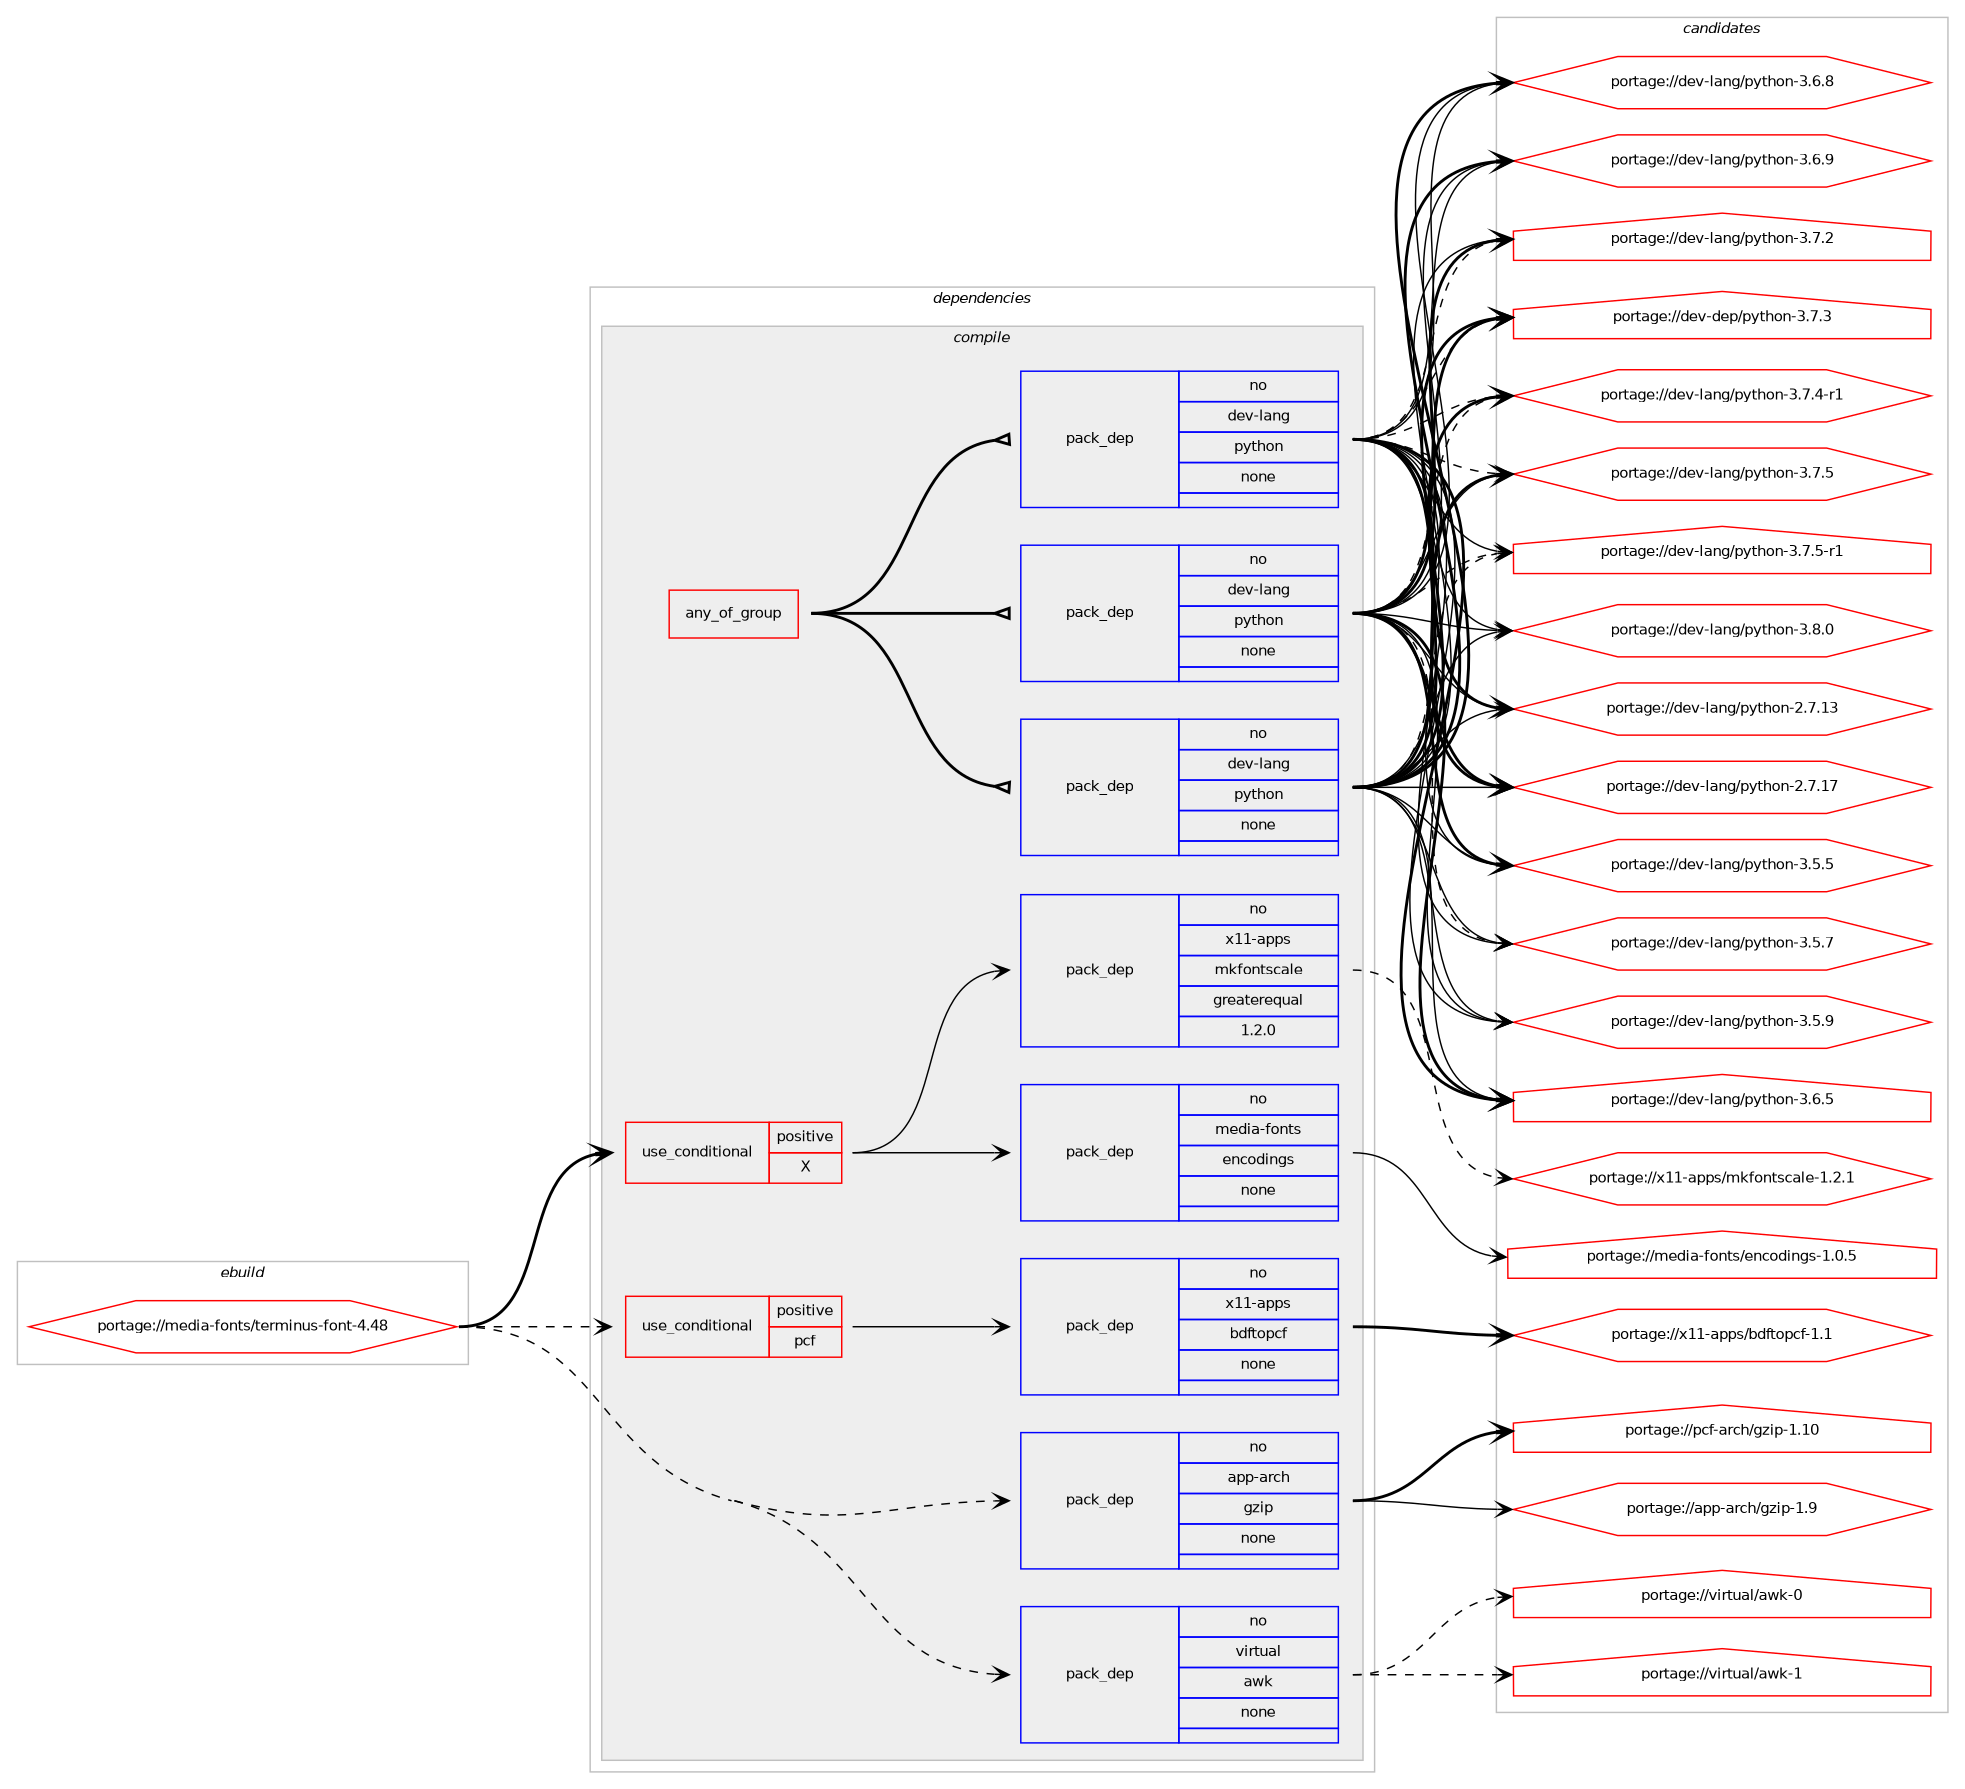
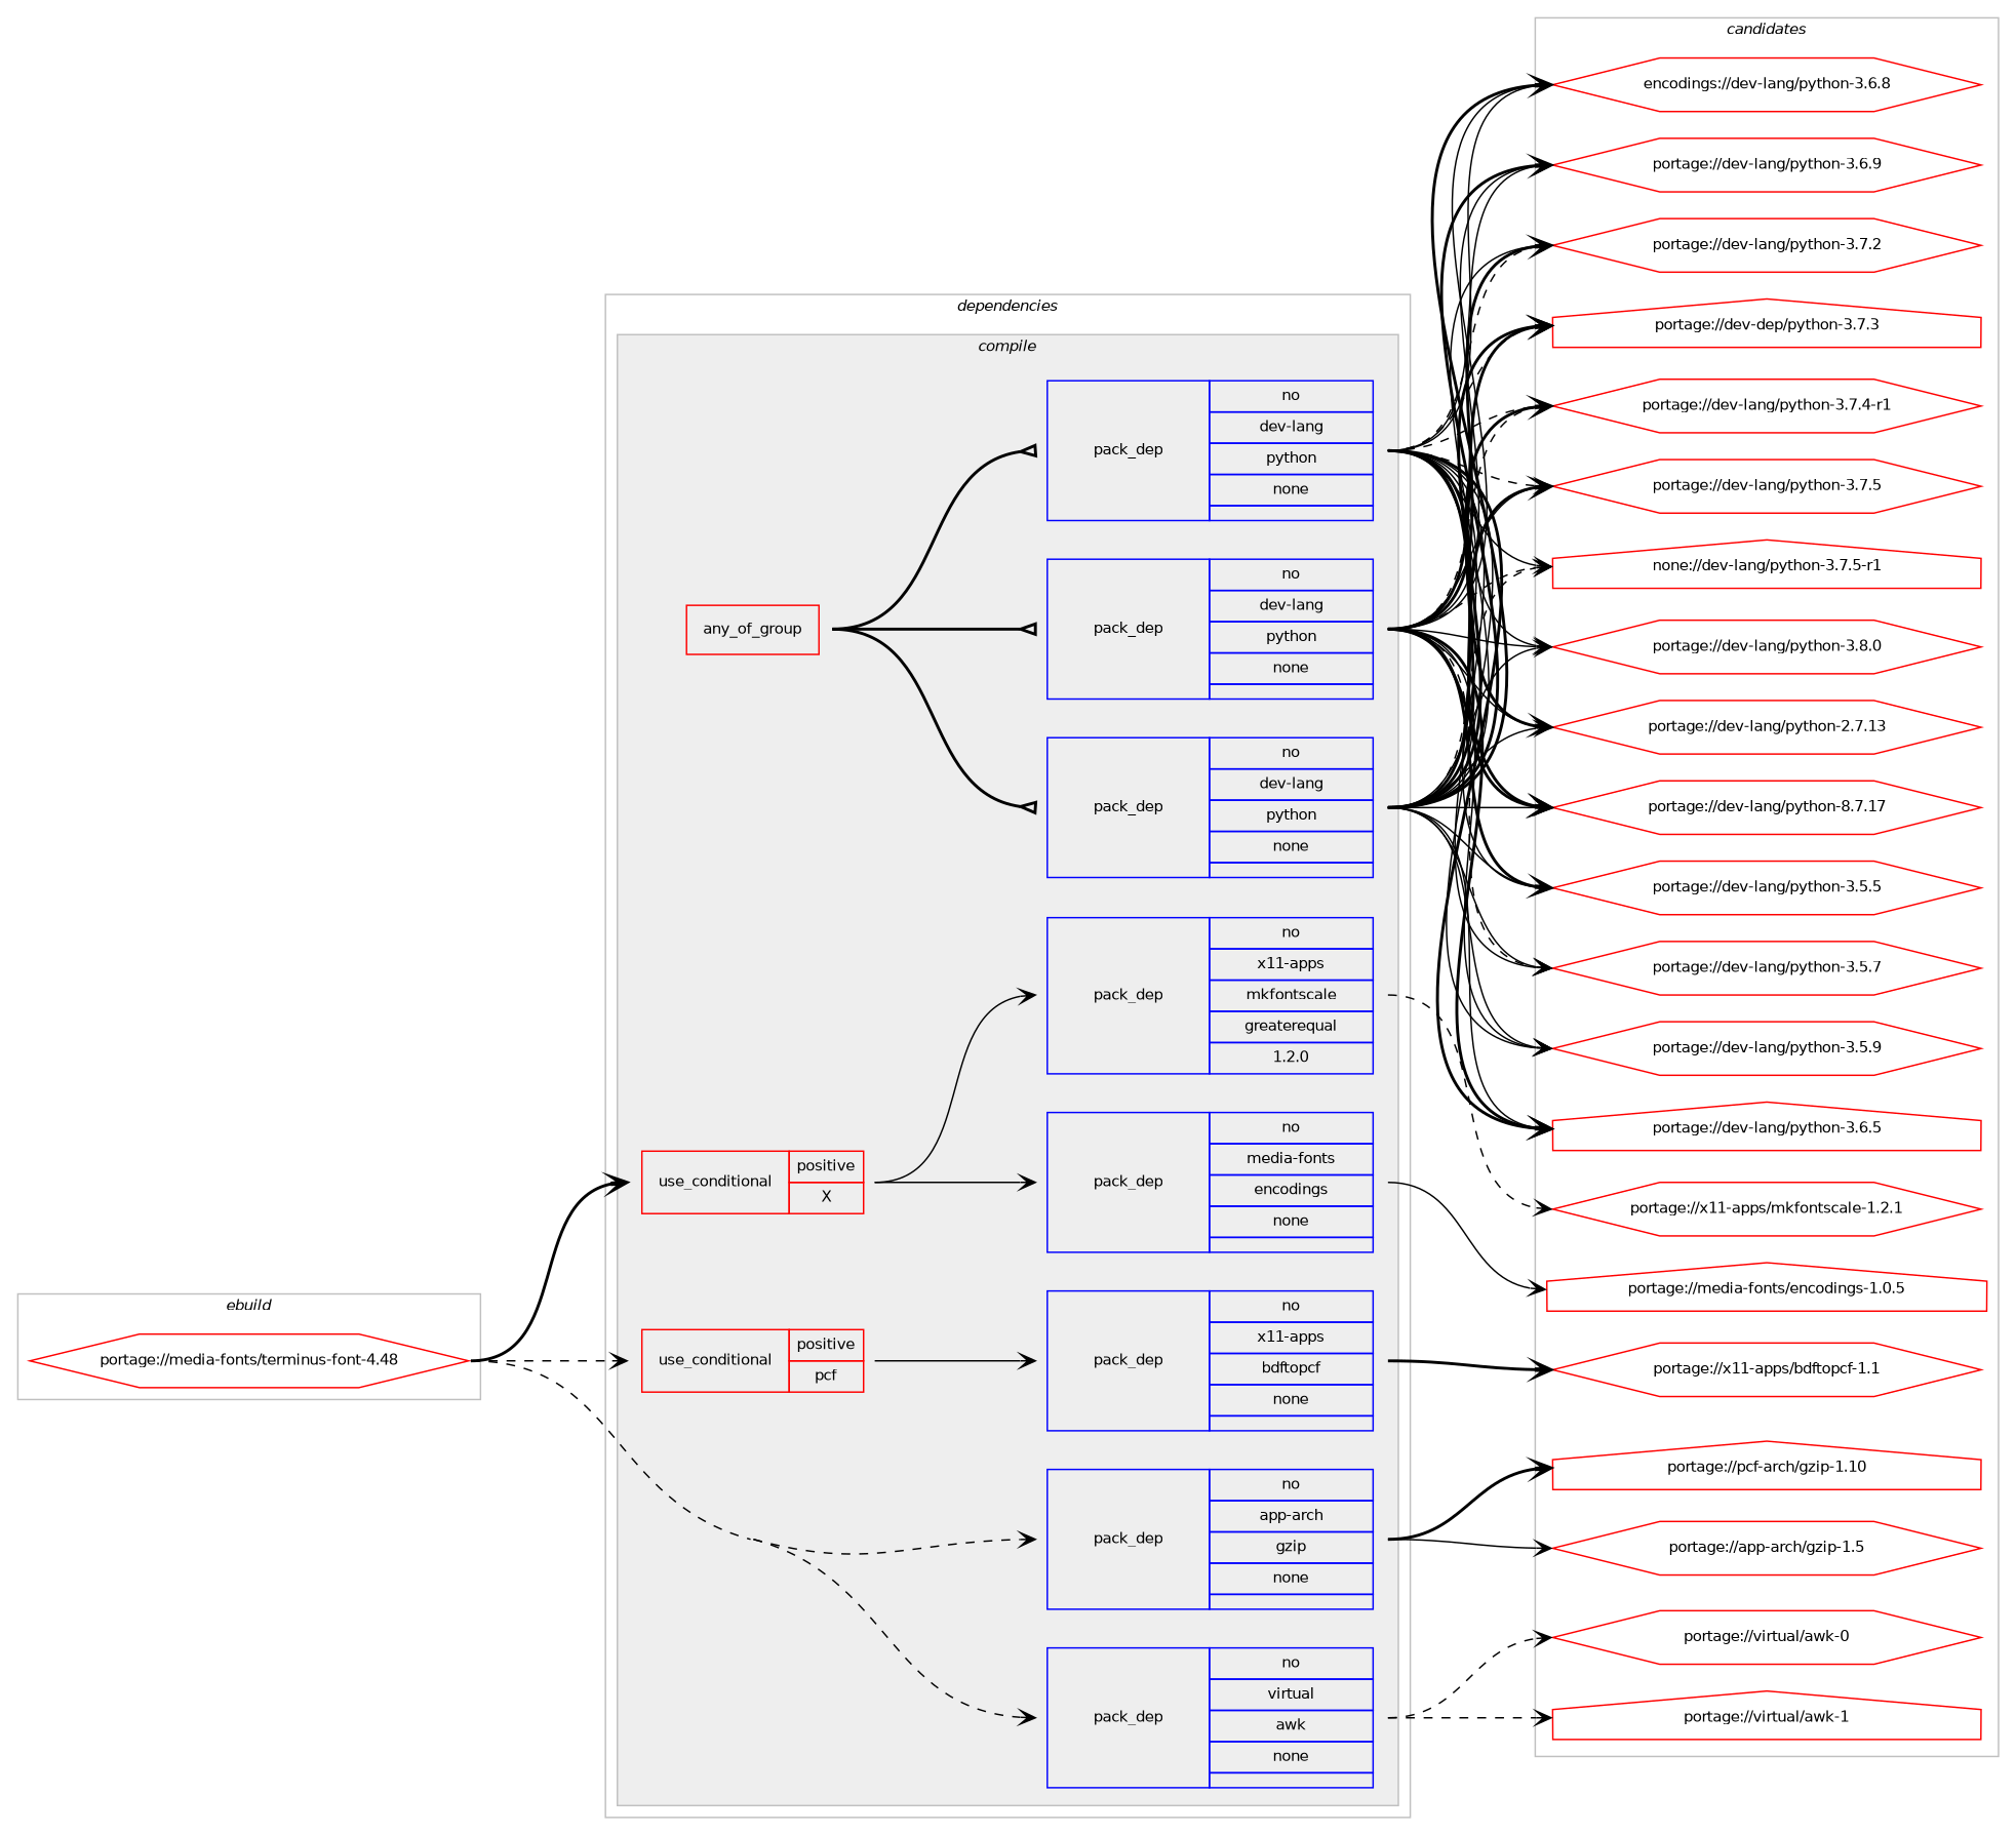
  digraph {
    compound=true
    concentrate=true
    fontname=Helvetica
    fontsize=10
    newrank=true
    rankdir=LR
    ranksep=1.5
    node [color=red fontname=Helvetica fontsize=10 shape=hexagon]
    edge [arrowhead=vee headport=w style=solid tailport=e weight=100]
    n1 [label="portage://media-fonts/terminus-font-4.48" width=4]
    n2 [color=blue label=<<TABLE BORDER="0" CELLBORDER="1" CELLSPACING="0" CELLPADDING="4" WIDTH="220"><TR><TD ROWSPAN="6" CELLPADDING="30">pack_dep</TD></TR><TR><TD WIDTH="110">no</TD></TR><TR><TD>dev-lang</TD></TR><TR><TD>python</TD></TR><TR><TD>none</TD></TR><TR><TD></TD></TR></TABLE>> shape=none]
    n3 [color=blue label=<<TABLE BORDER="0" CELLBORDER="1" CELLSPACING="0" CELLPADDING="4" WIDTH="220"><TR><TD ROWSPAN="6" CELLPADDING="30">pack_dep</TD></TR><TR><TD WIDTH="110">no</TD></TR><TR><TD>dev-lang</TD></TR><TR><TD>python</TD></TR><TR><TD>none</TD></TR><TR><TD></TD></TR></TABLE>> shape=none]
    n4 [color=blue label=<<TABLE BORDER="0" CELLBORDER="1" CELLSPACING="0" CELLPADDING="4" WIDTH="220"><TR><TD ROWSPAN="6" CELLPADDING="30">pack_dep</TD></TR><TR><TD WIDTH="110">no</TD></TR><TR><TD>dev-lang</TD></TR><TR><TD>python</TD></TR><TR><TD>none</TD></TR><TR><TD></TD></TR></TABLE>> shape=none]
    n5 [label=<<TABLE BORDER="0" CELLBORDER="1" CELLSPACING="0" CELLPADDING="4"><TR><TD CELLPADDING="10">any_of_group</TD></TR></TABLE>> shape=none]
    n6 [color=blue label=<<TABLE BORDER="0" CELLBORDER="1" CELLSPACING="0" CELLPADDING="4" WIDTH="220"><TR><TD ROWSPAN="6" CELLPADDING="30">pack_dep</TD></TR><TR><TD WIDTH="110">no</TD></TR><TR><TD>x11-apps</TD></TR><TR><TD>mkfontscale</TD></TR><TR><TD>greaterequal</TD></TR><TR><TD>1.2.0</TD></TR></TABLE>> shape=none]
    n7 [color=blue label=<<TABLE BORDER="0" CELLBORDER="1" CELLSPACING="0" CELLPADDING="4" WIDTH="220"><TR><TD ROWSPAN="6" CELLPADDING="30">pack_dep</TD></TR><TR><TD WIDTH="110">no</TD></TR><TR><TD>media-fonts</TD></TR><TR><TD>encodings</TD></TR><TR><TD>none</TD></TR><TR><TD></TD></TR></TABLE>> shape=none]
    n8 [label=<<TABLE BORDER="0" CELLBORDER="1" CELLSPACING="0" CELLPADDING="4"><TR><TD ROWSPAN="3" CELLPADDING="10">use_conditional</TD></TR><TR><TD>positive</TD></TR><TR><TD>X</TD></TR></TABLE>> shape=none]
    n9 [color=blue label=<<TABLE BORDER="0" CELLBORDER="1" CELLSPACING="0" CELLPADDING="4" WIDTH="220"><TR><TD ROWSPAN="6" CELLPADDING="30">pack_dep</TD></TR><TR><TD WIDTH="110">no</TD></TR><TR><TD>x11-apps</TD></TR><TR><TD>bdftopcf</TD></TR><TR><TD>none</TD></TR><TR><TD></TD></TR></TABLE>> shape=none]
    n10 [label=<<TABLE BORDER="0" CELLBORDER="1" CELLSPACING="0" CELLPADDING="4"><TR><TD ROWSPAN="3" CELLPADDING="10">use_conditional</TD></TR><TR><TD>positive</TD></TR><TR><TD>pcf</TD></TR></TABLE>> shape=none]
    n11 [color=blue label=<<TABLE BORDER="0" CELLBORDER="1" CELLSPACING="0" CELLPADDING="4" WIDTH="220"><TR><TD ROWSPAN="6" CELLPADDING="30">pack_dep</TD></TR><TR><TD WIDTH="110">no</TD></TR><TR><TD>app-arch</TD></TR><TR><TD>gzip</TD></TR><TR><TD>none</TD></TR><TR><TD></TD></TR></TABLE>> shape=none]
    n12 [color=blue label=<<TABLE BORDER="0" CELLBORDER="1" CELLSPACING="0" CELLPADDING="4" WIDTH="220"><TR><TD ROWSPAN="6" CELLPADDING="30">pack_dep</TD></TR><TR><TD WIDTH="110">no</TD></TR><TR><TD>virtual</TD></TR><TR><TD>awk</TD></TR><TR><TD>none</TD></TR><TR><TD></TD></TR></TABLE>> shape=none]
    n13 [label="portage://dev-lang/python-2.7.13" width=4]
-   n14 [label="portage://dev-lang/python-2.7.17" width=4]
+   n14 [label="portage://dev-lang/python-8.7.17" width=4]
    n15 [label="portage://dev-lang/python-3.5.5" width=4]
    n16 [label="portage://dev-lang/python-3.5.7" width=4]
    n17 [label="portage://dev-lang/python-3.5.9" width=4]
    n18 [label="portage://dev-lang/python-3.6.5" shape=house width=4]
-   n19 [label="portage://dev-lang/python-3.6.8" width=4]
+   n19 [label="encodings://dev-lang/python-3.6.8" width=4]
    n20 [label="portage://dev-lang/python-3.6.9" width=4]
-   n21 [label="portage://dev-lang/python-3.7.2" shape=house width=4]
+   n21 [label="portage://dev-lang/python-3.7.2" width=4]
    n22 [label="portage://dev-dep/python-3.7.3" shape=house width=4]
    n23 [label="portage://dev-lang/python-3.7.4-r1" width=4]
    n24 [label="portage://dev-lang/python-3.7.5" width=4]
-   n25 [label="portage://dev-lang/python-3.7.5-r1" shape=house width=4]
+   n25 [label="none://dev-lang/python-3.7.5-r1" shape=house width=4]
    n26 [label="portage://dev-lang/python-3.8.0" width=4]
    n27 [label="portage://x11-apps/mkfontscale-1.2.1" width=4]
    n28 [label="portage://media-fonts/encodings-1.0.5" shape=house width=4]
    n29 [label="portage://x11-apps/bdftopcf-1.1" width=4]
    n30 [label="portage://pcf-arch/gzip-1.10" shape=house width=4]
-   n31 [label="portage://app-arch/gzip-1.9" width=4]
-   n32 [label="portage://virtual/awk-0" shape=house width=4]
+   n31 [label="portage://app-arch/gzip-1.5" width=4]
+   n32 [label="portage://virtual/awk-0" width=4]
    n33 [label="portage://virtual/awk-1" shape=house width=4]
    subgraph cluster_1 {
      color=gray
      label=<<i>ebuild</i>>
      rank=same
      n1
    }
    subgraph cluster_2 {
      color=gray
      label=<<i>dependencies</i>>
      subgraph cluster_3 {
        color=gray
        fillcolor="#eeeeee"
        label=<<i>compile</i>>
        style=filled
        subgraph sub_4 {
          color=gray
          fillcolor="#eeeeee"
          label=<<i>compile</i>>
          style=filled
          n5
          subgraph sub_5 {
            color=gray
            fillcolor="#eeeeee"
            label=<<i>compile</i>>
            style=filled
            n2
          }
          subgraph sub_6 {
            color=gray
            fillcolor="#eeeeee"
            label=<<i>compile</i>>
            style=filled
            n3
          }
          subgraph sub_7 {
            color=gray
            fillcolor="#eeeeee"
            label=<<i>compile</i>>
            style=filled
            n4
          }
        }
        subgraph sub_8 {
          color=gray
          fillcolor="#eeeeee"
          label=<<i>compile</i>>
          style=filled
          n8
          subgraph sub_9 {
            color=gray
            fillcolor="#eeeeee"
            label=<<i>compile</i>>
            style=filled
            n6
          }
          subgraph sub_10 {
            color=gray
            fillcolor="#eeeeee"
            label=<<i>compile</i>>
            style=filled
            n7
          }
        }
        subgraph sub_11 {
          color=gray
          fillcolor="#eeeeee"
          label=<<i>compile</i>>
          style=filled
          n10
          subgraph sub_12 {
            color=gray
            fillcolor="#eeeeee"
            label=<<i>compile</i>>
            style=filled
            n9
          }
        }
        subgraph sub_13 {
          color=gray
          fillcolor="#eeeeee"
          label=<<i>compile</i>>
          style=filled
          n11
        }
        subgraph sub_14 {
          color=gray
          fillcolor="#eeeeee"
          label=<<i>compile</i>>
          style=filled
          n12
        }
      }
      subgraph cluster_15 {
        color=gray
        fillcolor="#eeeeee"
        label=<<i>compile and run</i>>
        style=filled
      }
      subgraph cluster_16 {
        color=gray
        fillcolor="#eeeeee"
        label=<<i>run</i>>
        style=filled
      }
    }
    subgraph cluster_17 {
      color=gray
      label=<<i>candidates</i>>
      rank=same
      subgraph sub_18 {
        color=black
        label=<<i>candidates</i>>
        nodesep=1
        rank=same
        n13
        n14
        n15
        n16
        n17
        n18
        n19
        n20
        n21
        n22
        n23
        n24
        n25
        n26
      }
      subgraph sub_19 {
        color=black
        label=<<i>candidates</i>>
        nodesep=1
        rank=same
        n13
        n14
        n15
        n16
        n17
        n18
        n19
        n20
        n21
        n22
        n23
        n24
        n25
        n26
      }
      subgraph sub_20 {
        color=black
        label=<<i>candidates</i>>
        nodesep=1
        rank=same
        n13
        n14
        n15
        n16
        n17
        n18
        n19
        n20
        n21
        n22
        n23
        n24
        n25
        n26
      }
      subgraph sub_21 {
        color=black
        label=<<i>candidates</i>>
        nodesep=1
        rank=same
        n27
      }
      subgraph sub_22 {
        color=black
        label=<<i>candidates</i>>
        nodesep=1
        rank=same
        n28
      }
      subgraph sub_23 {
        color=black
        label=<<i>candidates</i>>
        nodesep=1
        rank=same
        n29
      }
      subgraph sub_24 {
        color=black
        label=<<i>candidates</i>>
        nodesep=1
        rank=same
        n30
        n31
      }
      subgraph sub_25 {
        color=black
        label=<<i>candidates</i>>
        nodesep=1
        rank=same
        n32
        n33
      }
    }
    n1 -> n8 [style=bold weight=20]
    n1 -> n10 [style=dashed weight=20]
    n1 -> n11 [style=dashed weight=20]
    n1 -> n12 [style=dashed weight=20]
    n2 -> n13
    n2 -> n14
    n2 -> n15
    n2 -> n16
    n2 -> n17
    n2 -> n18
    n2 -> n19 [style=bold]
    n2 -> n20 [style=bold]
    n2 -> n21
    n2 -> n22 [style=bold]
    n2 -> n23 [style=bold]
    n2 -> n24 [style=bold]
    n2 -> n25 [style=dashed]
    n2 -> n26
    n3 -> n13
    n3 -> n14 [style=bold]
    n3 -> n15 [style=bold]
    n3 -> n16 [style=dashed]
    n3 -> n17
    n3 -> n18 [style=bold]
    n3 -> n19
    n3 -> n20
    n3 -> n21 [style=bold]
    n3 -> n22 [style=bold]
    n3 -> n23 [style=dashed]
    n3 -> n24
    n3 -> n25 [style=dashed]
    n3 -> n26
    n4 -> n13 [style=bold]
    n4 -> n14 [style=bold]
    n4 -> n15
    n4 -> n16
    n4 -> n17
    n4 -> n18 [style=bold]
    n4 -> n19
    n4 -> n20
    n4 -> n21 [style=dashed]
    n4 -> n22 [style=dashed]
    n4 -> n23 [style=dashed]
    n4 -> n24 [style=dashed]
    n4 -> n25
    n4 -> n26
    n5 -> n2 [arrowhead=oinv style=bold weight=20]
    n5 -> n3 [arrowhead=oinv style=bold weight=20]
    n5 -> n4 [arrowhead=oinv style=bold weight=20]
    n6 -> n27 [style=dashed]
    n7 -> n28
    n8 -> n6 [weight=20]
    n8 -> n7 [weight=20]
    n9 -> n29 [style=bold]
    n10 -> n9 [weight=20]
    n11 -> n30 [style=bold]
    n11 -> n31
    n12 -> n32 [style=dashed]
    n12 -> n33 [style=dashed]
  }
